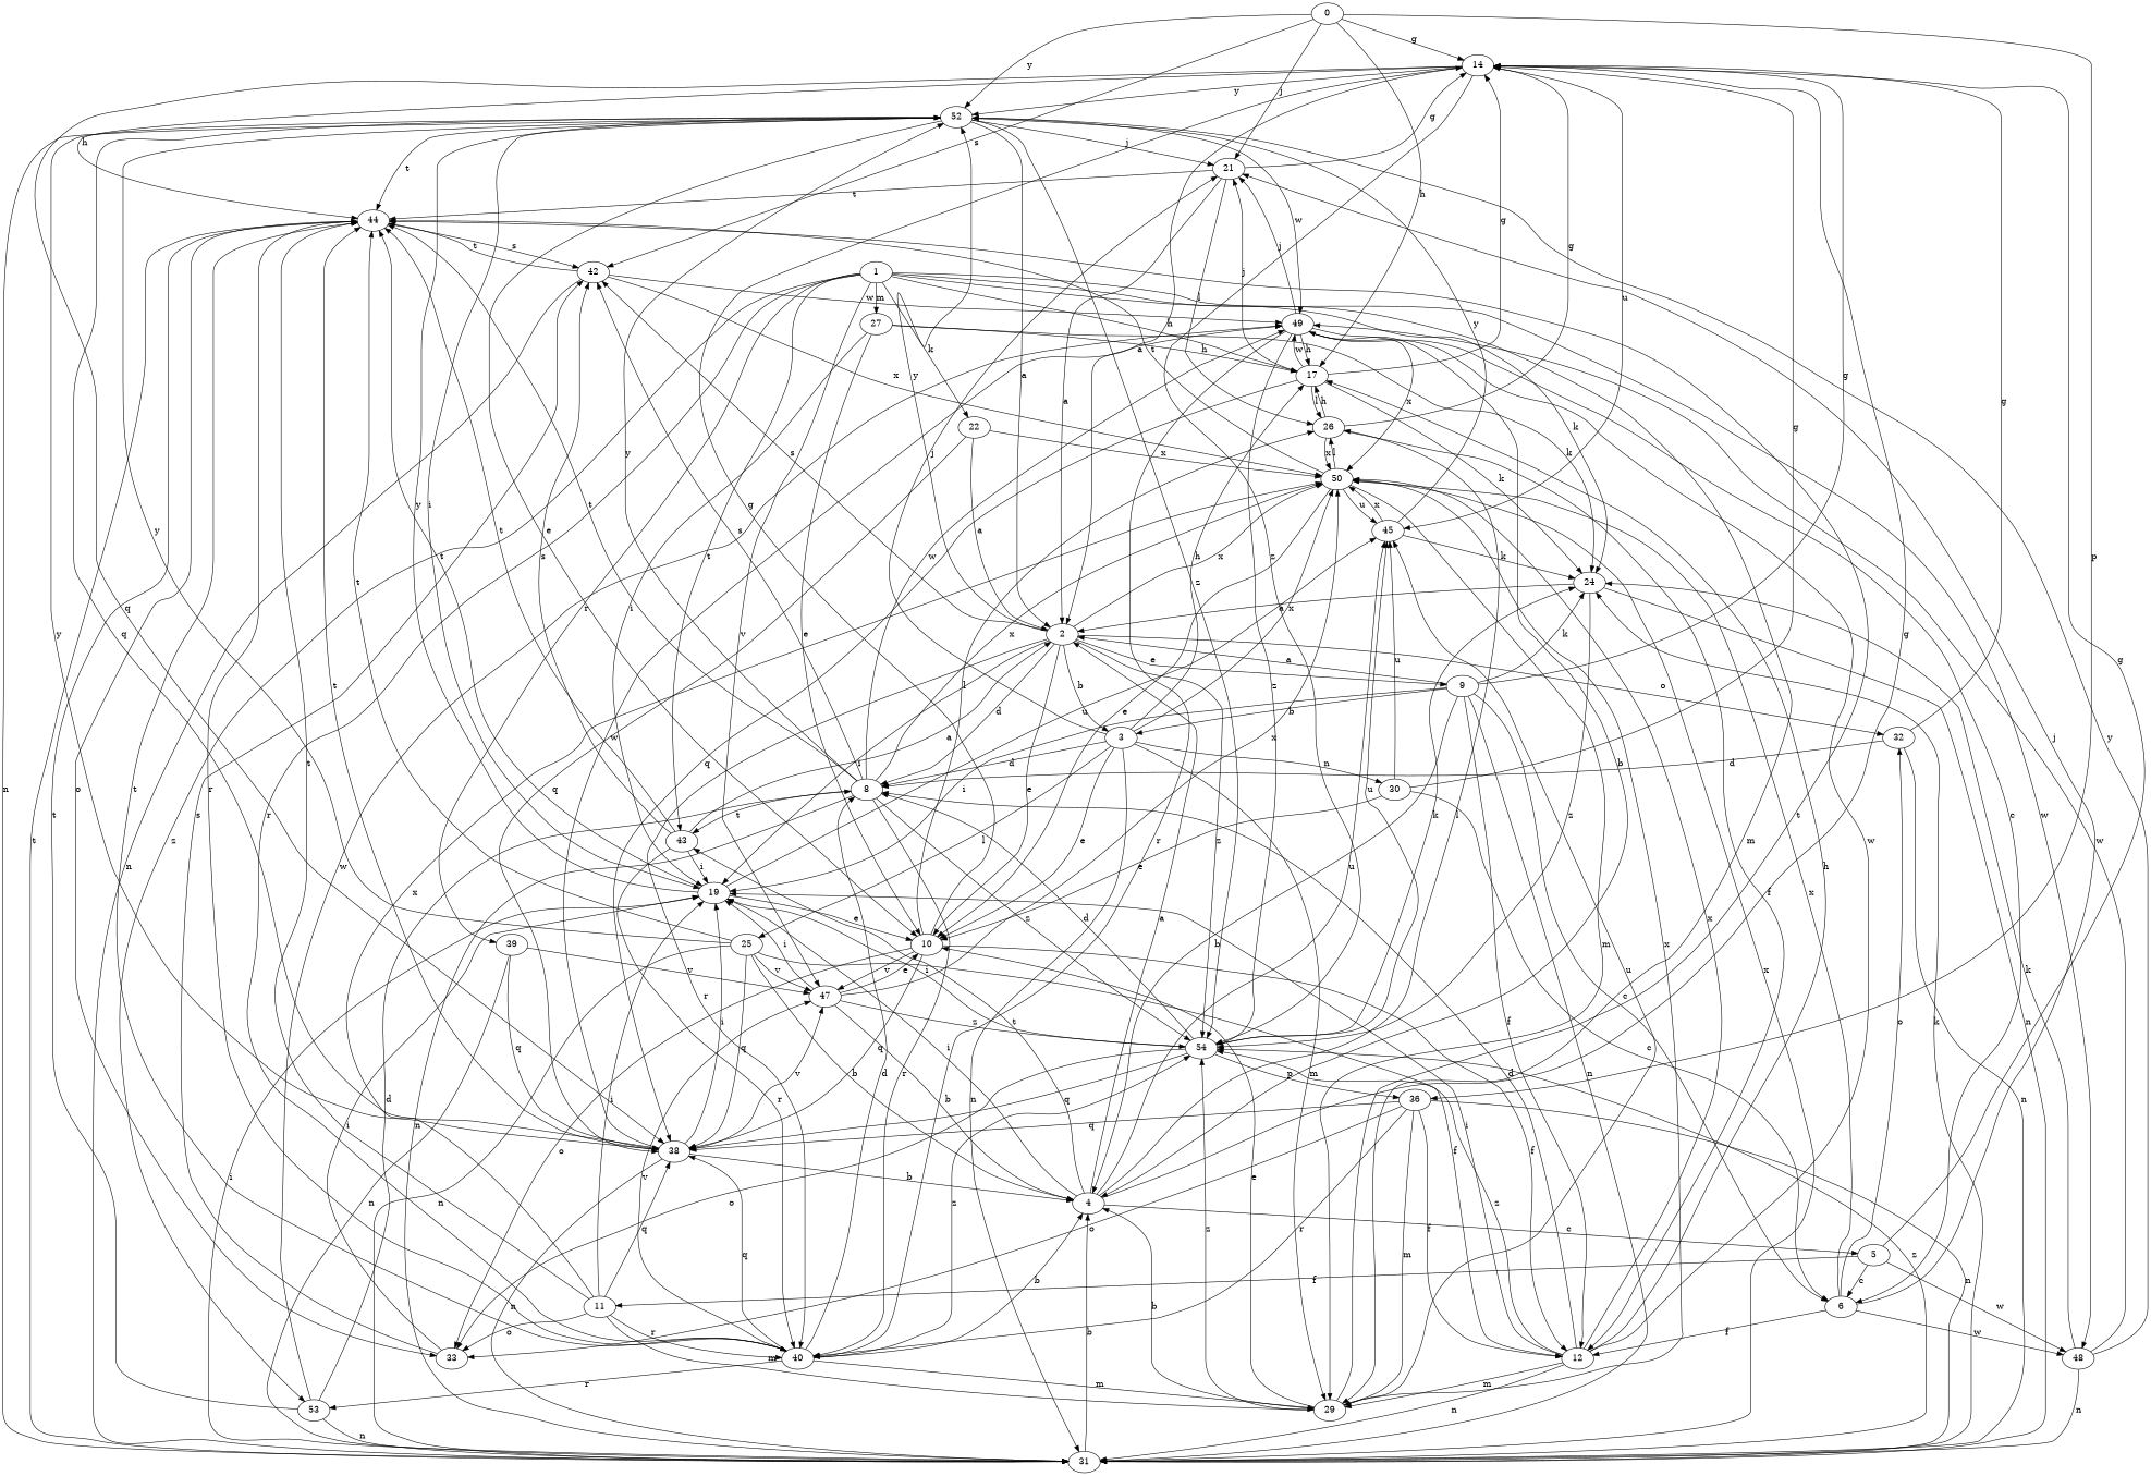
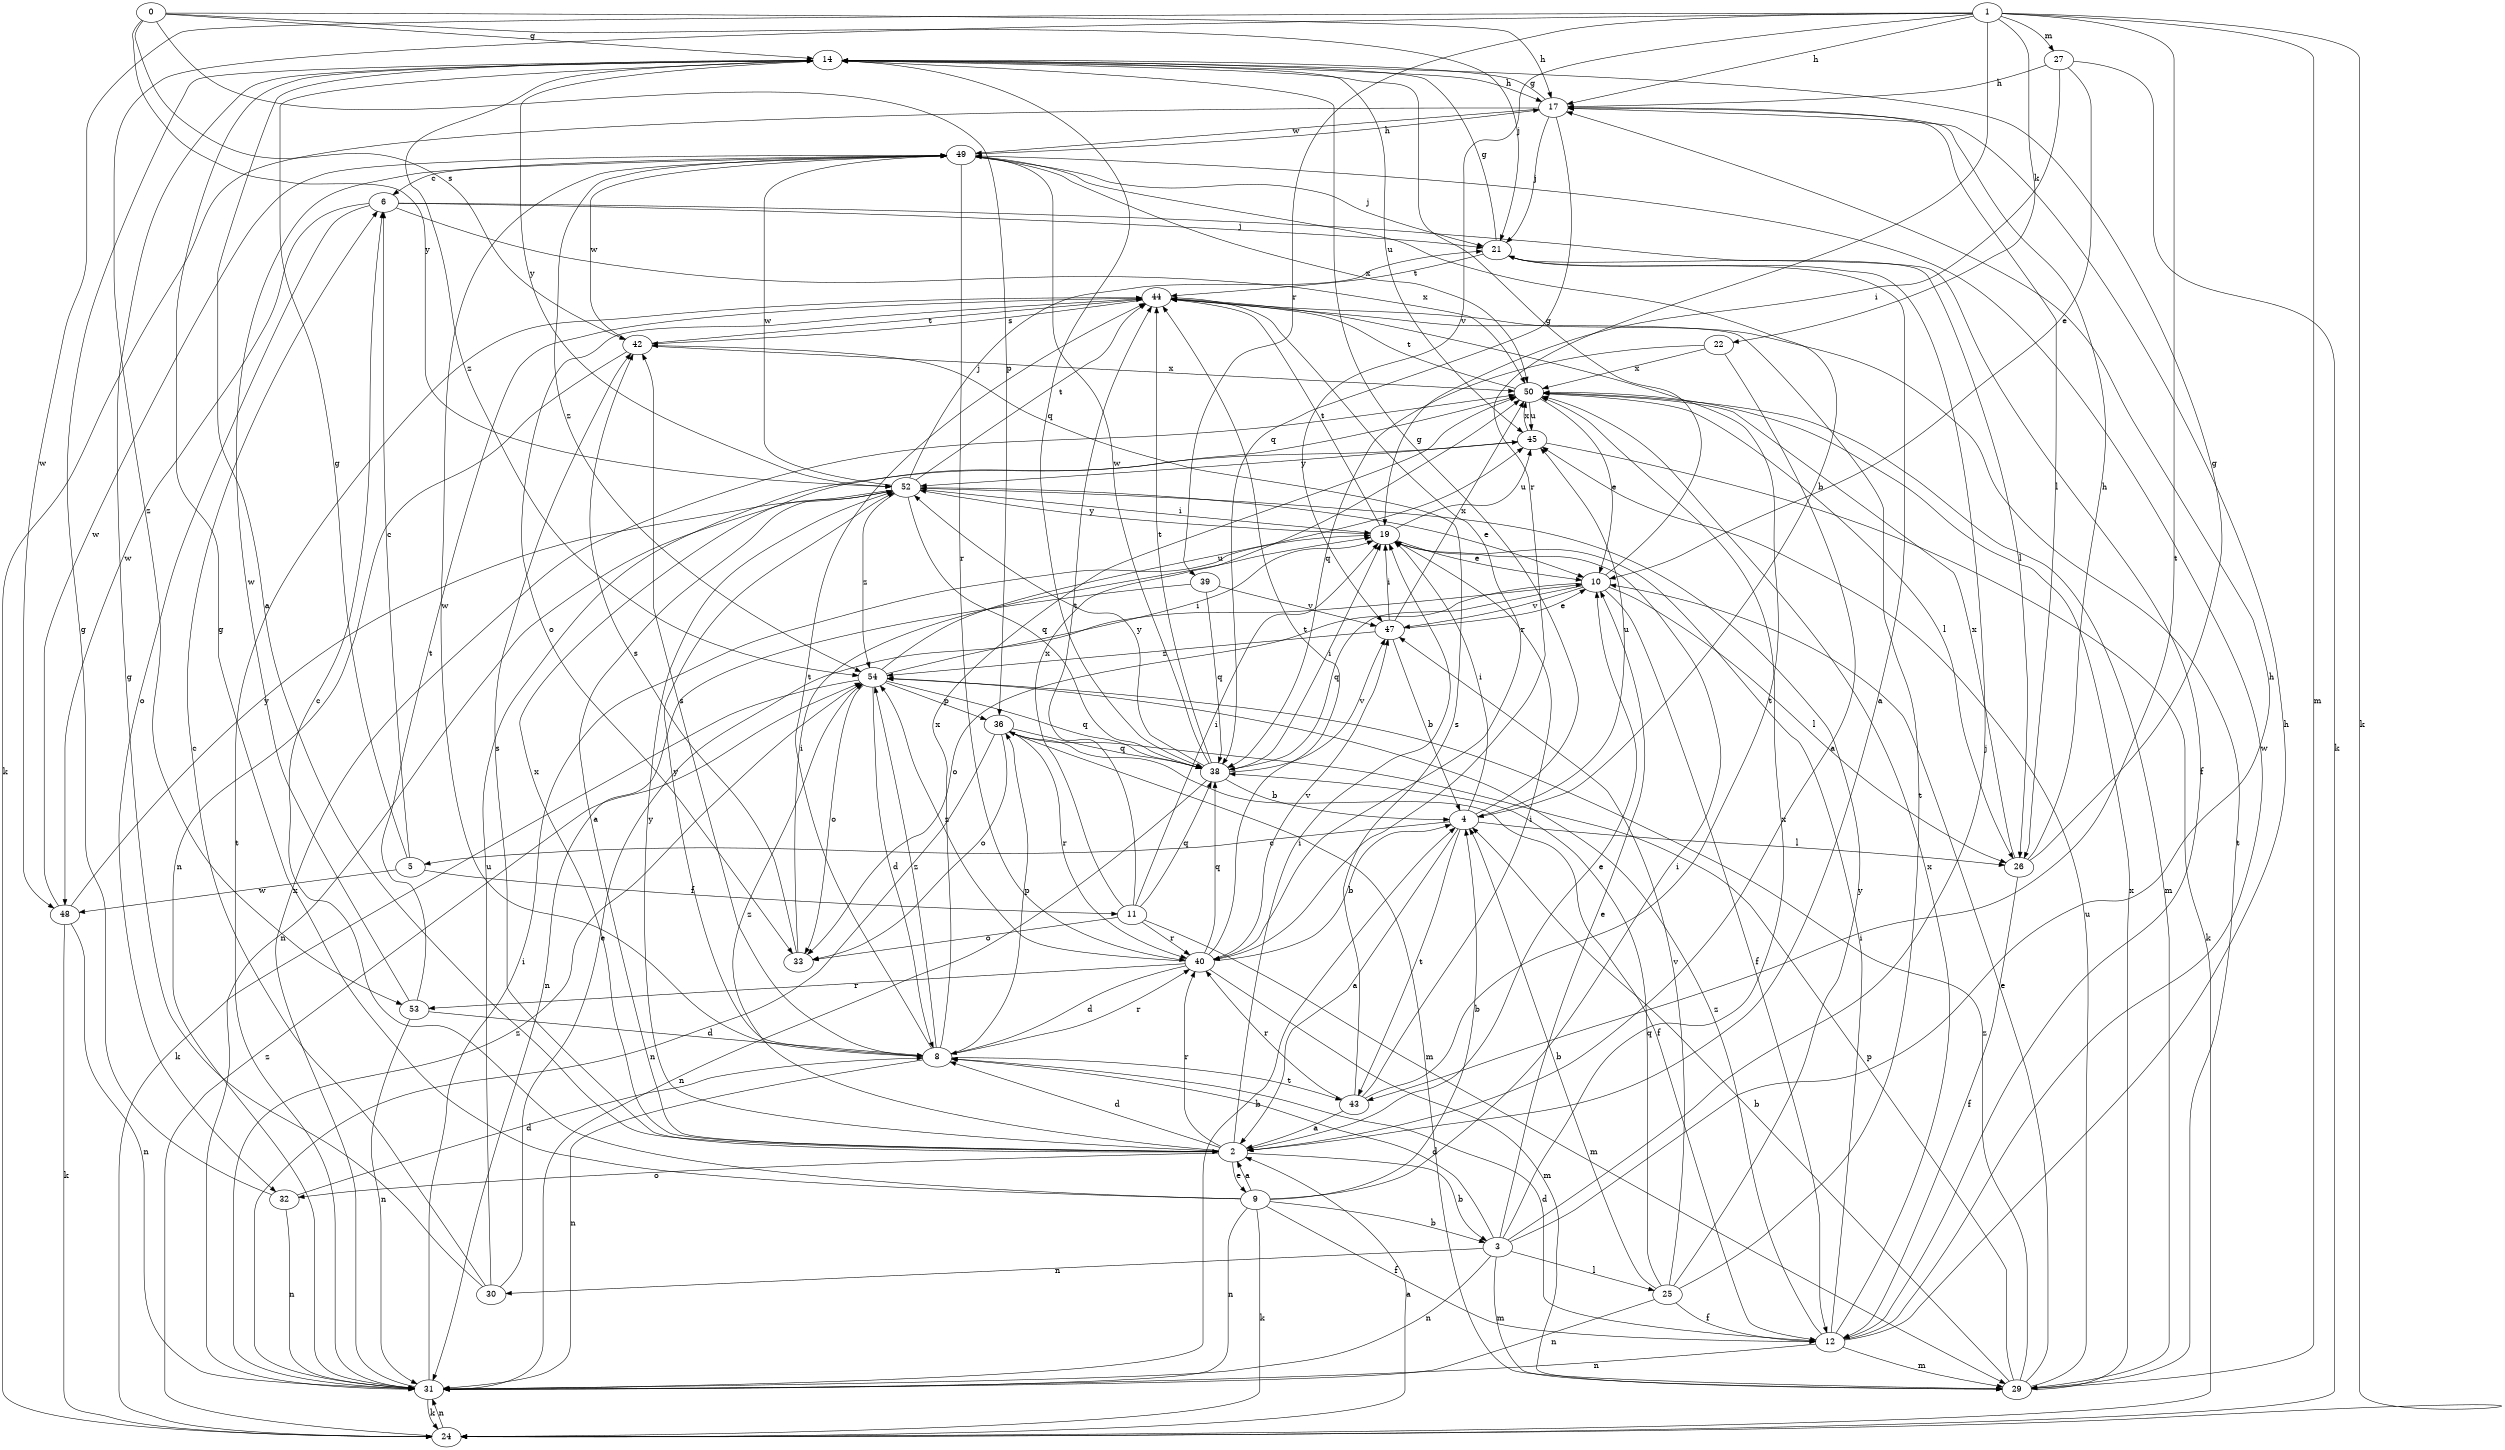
  strict digraph {
    0
    14
    17
    21
    36
    42
    52
    2
    54
    45
    38
    24
    26
    49
    44
    29
    40
    31
    12
    33
    50
    10
    19
    1
    22
    27
    39
    43
    47
    48
    53
    4
    8
    3
    9
    32
    25
    30
    6
    5
    11
    0 -> 14 [label=g]
    0 -> 17 [label=h]
    0 -> 21 [label=j]
    0 -> 36 [label=p]
    0 -> 42 [label=s]
    0 -> 52 [label=y]
-   14 -> 44 [label=h]
+   14 -> 17 [label=h]
    14 -> 52 [label=y]
    14 -> 2 [label=a]
    14 -> 54 [label=z]
    14 -> 45 [label=u]
    14 -> 38 [label=q]
    17 -> 14 [label=g]
    17 -> 21 [label=j]
    17 -> 38 [label=q]
    17 -> 24 [label=k]
    17 -> 26 [label=l]
    17 -> 49 [label=w]
    21 -> 14 [label=g]
    21 -> 2 [label=a]
    21 -> 26 [label=l]
    21 -> 44 [label=t]
    36 -> 38 [label=q]
    36 -> 29 [label=m]
    36 -> 40 [label=r]
    36 -> 31 [label=n]
    36 -> 12 [label=f]
    36 -> 33 [label=o]
    42 -> 49 [label=w]
    42 -> 44 [label=t]
    42 -> 31 [label=n]
    42 -> 50 [label=x]
    52 -> 21 [label=j]
    52 -> 2 [label=a]
    52 -> 54 [label=z]
    52 -> 38 [label=q]
    52 -> 49 [label=w]
    52 -> 44 [label=t]
    52 -> 31 [label=n]
    52 -> 10 [label=e]
    52 -> 19 [label=i]
    2 -> 42 [label=s]
    2 -> 52 [label=y]
    2 -> 54 [label=z]
    2 -> 40 [label=r]
    2 -> 50 [label=x]
    2 -> 10 [label=e]
    2 -> 19 [label=i]
    2 -> 8 [label=d]
    2 -> 3 [label=b]
    2 -> 9 [label=e]
    2 -> 32 [label=o]
    54 -> 36 [label=p]
    54 -> 45 [label=u]
    54 -> 38 [label=q]
    54 -> 24 [label=k]
    54 -> 33 [label=o]
    54 -> 19 [label=i]
    54 -> 8 [label=d]
    45 -> 52 [label=y]
    45 -> 24 [label=k]
    45 -> 50 [label=x]
    38 -> 52 [label=y]
    38 -> 49 [label=w]
    38 -> 44 [label=t]
    38 -> 31 [label=n]
    38 -> 19 [label=i]
    38 -> 47 [label=v]
    38 -> 4 [label=b]
    24 -> 2 [label=a]
    24 -> 54 [label=z]
    24 -> 31 [label=n]
    26 -> 14 [label=g]
    26 -> 17 [label=h]
    26 -> 12 [label=f]
    26 -> 50 [label=x]
    49 -> 17 [label=h]
    49 -> 21 [label=j]
    49 -> 54 [label=z]
    49 -> 40 [label=r]
    49 -> 50 [label=x]
    49 -> 4 [label=b]
    49 -> 6 [label=c]
    44 -> 42 [label=s]
    44 -> 40 [label=r]
    44 -> 33 [label=o]
+   29 -> 36 [label=p]
    29 -> 54 [label=z]
    29 -> 45 [label=u]
    29 -> 44 [label=t]
    29 -> 50 [label=x]
    29 -> 10 [label=e]
    29 -> 4 [label=b]
    40 -> 54 [label=z]
    40 -> 38 [label=q]
    40 -> 44 [label=t]
    40 -> 29 [label=m]
    40 -> 47 [label=v]
    40 -> 53 [label=r]
    40 -> 4 [label=b]
    40 -> 8 [label=d]
    31 -> 54 [label=z]
    31 -> 24 [label=k]
    31 -> 44 [label=t]
    31 -> 50 [label=x]
    31 -> 19 [label=i]
    31 -> 4 [label=b]
    12 -> 17 [label=h]
    12 -> 54 [label=z]
    12 -> 49 [label=w]
    12 -> 29 [label=m]
    12 -> 31 [label=n]
    12 -> 50 [label=x]
    12 -> 19 [label=i]
    12 -> 8 [label=d]
    33 -> 42 [label=s]
    33 -> 19 [label=i]
    50 -> 45 [label=u]
    50 -> 26 [label=l]
    50 -> 44 [label=t]
    50 -> 29 [label=m]
    50 -> 10 [label=e]
    10 -> 14 [label=g]
    10 -> 38 [label=q]
    10 -> 26 [label=l]
    10 -> 12 [label=f]
    10 -> 33 [label=o]
    10 -> 47 [label=v]
    19 -> 52 [label=y]
    19 -> 45 [label=u]
    19 -> 44 [label=t]
    19 -> 10 [label=e]
    1 -> 17 [label=h]
    1 -> 24 [label=k]
    1 -> 29 [label=m]
    1 -> 40 [label=r]
    1 -> 22 [label=k]
    1 -> 27 [label=m]
    1 -> 39 [label=r]
    1 -> 43 [label=t]
    1 -> 47 [label=v]
    1 -> 48 [label=w]
    1 -> 53 [label=z]
    22 -> 2 [label=a]
    22 -> 38 [label=q]
    22 -> 50 [label=x]
    27 -> 17 [label=h]
    27 -> 24 [label=k]
    27 -> 10 [label=e]
    27 -> 19 [label=i]
    39 -> 38 [label=q]
    39 -> 31 [label=n]
    39 -> 47 [label=v]
    43 -> 42 [label=s]
    43 -> 2 [label=a]
    43 -> 44 [label=t]
    43 -> 40 [label=r]
    43 -> 19 [label=i]
    47 -> 54 [label=z]
    47 -> 50 [label=x]
    47 -> 10 [label=e]
    47 -> 19 [label=i]
    47 -> 4 [label=b]
    48 -> 52 [label=y]
    48 -> 24 [label=k]
    48 -> 49 [label=w]
    48 -> 31 [label=n]
    53 -> 49 [label=w]
    53 -> 44 [label=t]
    53 -> 31 [label=n]
    53 -> 8 [label=d]
    4 -> 14 [label=g]
    4 -> 2 [label=a]
    4 -> 45 [label=u]
    4 -> 26 [label=l]
    4 -> 19 [label=i]
    4 -> 43 [label=t]
    4 -> 5 [label=c]
+   8 -> 36 [label=p]
    8 -> 42 [label=s]
    8 -> 52 [label=y]
    8 -> 54 [label=z]
    8 -> 49 [label=w]
    8 -> 44 [label=t]
    8 -> 40 [label=r]
    8 -> 31 [label=n]
    8 -> 50 [label=x]
    8 -> 43 [label=t]
    3 -> 17 [label=h]
    3 -> 21 [label=j]
    3 -> 29 [label=m]
    3 -> 31 [label=n]
    3 -> 50 [label=x]
    3 -> 10 [label=e]
    3 -> 8 [label=d]
    3 -> 25 [label=l]
    3 -> 30 [label=n]
    9 -> 14 [label=g]
    9 -> 2 [label=a]
    9 -> 24 [label=k]
    9 -> 31 [label=n]
    9 -> 12 [label=f]
    9 -> 19 [label=i]
    9 -> 4 [label=b]
    9 -> 3 [label=b]
    9 -> 6 [label=c]
    32 -> 14 [label=g]
    32 -> 31 [label=n]
    32 -> 8 [label=d]
    25 -> 52 [label=y]
    25 -> 38 [label=q]
    25 -> 44 [label=t]
    25 -> 31 [label=n]
    25 -> 12 [label=f]
    25 -> 47 [label=v]
    25 -> 4 [label=b]
    30 -> 14 [label=g]
    30 -> 45 [label=u]
    30 -> 10 [label=e]
    30 -> 6 [label=c]
    6 -> 21 [label=j]
    6 -> 12 [label=f]
    6 -> 50 [label=x]
    6 -> 48 [label=w]
    6 -> 32 [label=o]
    5 -> 14 [label=g]
    5 -> 48 [label=w]
    5 -> 6 [label=c]
    5 -> 11 [label=f]
    11 -> 38 [label=q]
    11 -> 44 [label=t]
    11 -> 29 [label=m]
    11 -> 40 [label=r]
    11 -> 33 [label=o]
    11 -> 50 [label=x]
    11 -> 19 [label=i]
  }
